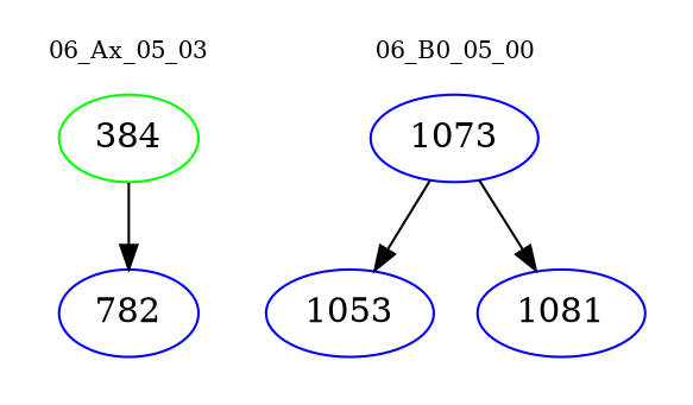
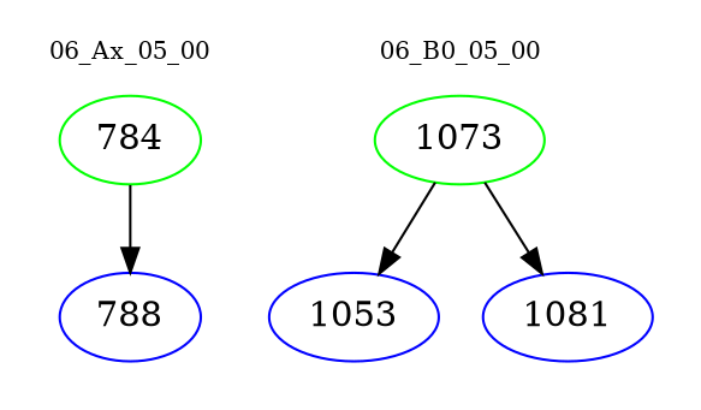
  digraph {
    node [color=blue]
    edge [color=black]
-   n1 [color=green label=384]
-   n2 [label=782]
-   n3 [label=1073]
+   n1 [color=green label=784]
+   n2 [label=788]
+   n3 [color=green label=1073]
    n4 [label=1053]
    n5 [label=1081]
    subgraph cluster_1 {
      color=white
      fontsize=10
-     label="06_Ax_05_03"
+     label="06_Ax_05_00"
      n1
      n2
    }
    subgraph cluster_2 {
      color=white
      fontsize=10
      label="06_B0_05_00"
      n3
      n4
      n5
    }
    n1 -> n2
    n3 -> n4
    n3 -> n5
  }
